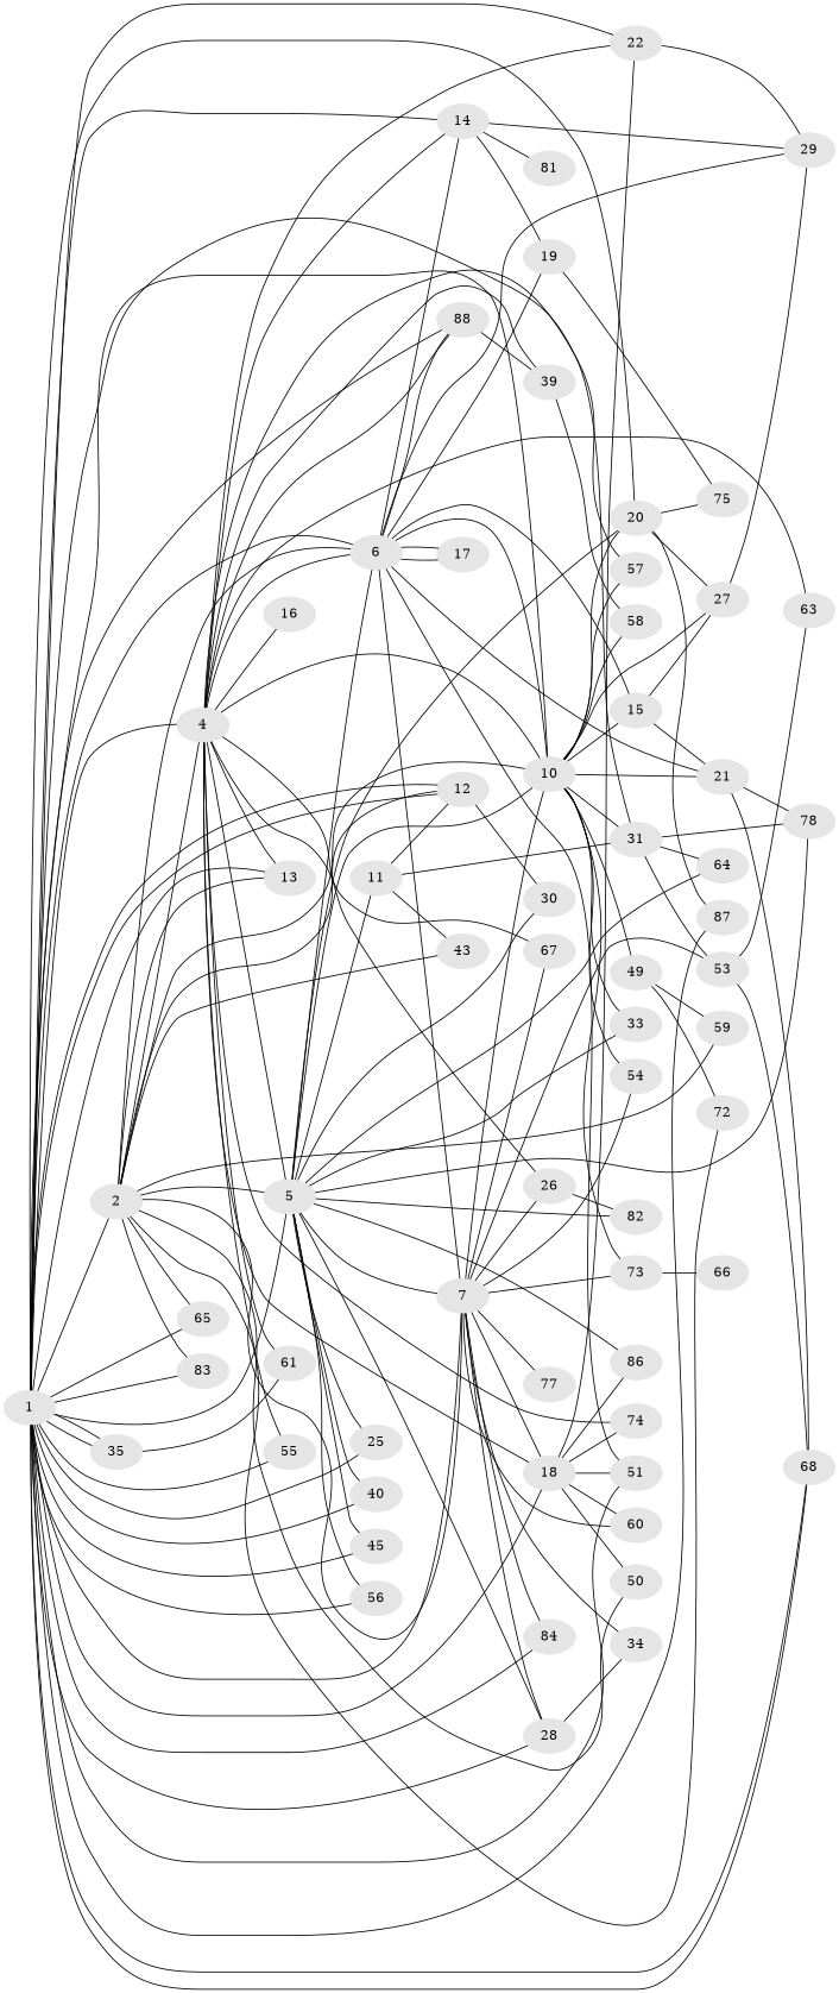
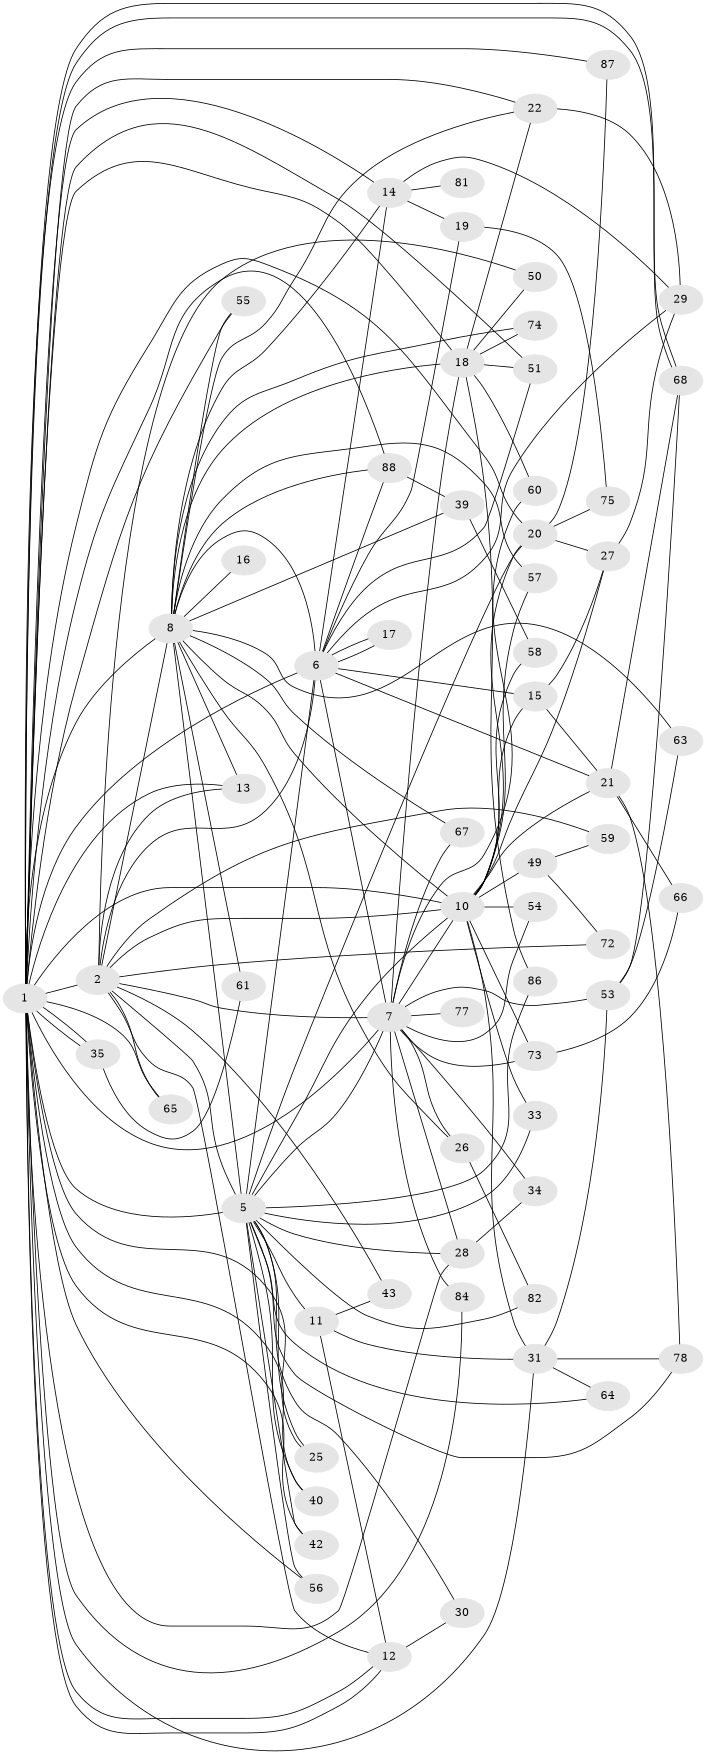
  graph {
    rankdir=LR
    node [color=gray90 style=filled]
    1 [super="+3"]
    2 [super="+36"]
-   4 [super="+52"]
+   4 [super="+52" label=8]
    5 [super="+8"]
    6 [super="+45"]
    7 [super="+9"]
    10 [super="+79"]
    12 [super="+23"]
    13 [super="+38"]
    14 [super="+37"]
    18 [super="+35"]
    20 [super="+85"]
    22 [super="+44"]
    25
    28 [super="+80"]
    31 [super="+48"]
    n17 [label=35]
    40
-   42 [label=45]
+   42
    51 [super="+71"]
    55
    56
    65
    68
-   83
    84
    87
    88
    43
    50
    59
    72 [super="+89"]
    16
    26
    39
    57
    61
    63
    67
    74
    11 [super="+24"]
    30
    33
    64
    78
    82
    86
    15 [super="+62"]
    17
    19
    21 [super="+69"]
    29 [super="+70"]
    77
    34
    53 [super="+76"]
    54
    60
    73
    49
    27 [super="+41"]
    58
    81
    75
    66
    1 -- 2 [weight=2]
    1 -- 4 [weight=3]
    1 -- 5 [weight=4]
    1 -- 6 [weight=2]
    1 -- 7 [weight=4]
    1 -- 10 [weight=2]
    1 -- 12
    1 -- 12
    1 -- 13
    1 -- 14
    1 -- 18
    1 -- 20
    1 -- 22
    1 -- 25
    1 -- 28
    1 -- 31
    1 -- n17
    1 -- n17
    1 -- 40
    1 -- 42
    1 -- 51
    1 -- 55
    1 -- 56
    1 -- 65
    1 -- 68
    1 -- 68
-   1 -- 83
    1 -- 84
    1 -- 87
    1 -- 88
    2 -- 4
    2 -- 5 [weight=2]
    2 -- 6
    2 -- 7 [weight=3]
    2 -- 10
    2 -- 12
    2 -- 13
    2 -- 65
-   2 -- 83
    2 -- 43
    2 -- 50
    2 -- 59
    2 -- 72 [weight=2]
    4 -- 5 [weight=2]
    4 -- 6
    4 -- 10
    4 -- 13
    4 -- 14
    4 -- 18
    4 -- 22
    4 -- 55
    4 -- 88 [weight=2]
    4 -- 16
    4 -- 26
    4 -- 39
    4 -- 57
    4 -- 61
    4 -- 63
    4 -- 67
    4 -- 74
    5 -- 6 [weight=2]
    5 -- 7 [weight=4]
    5 -- 10 [weight=2]
    5 -- 20
    5 -- 25
    5 -- 28
    5 -- 40
    5 -- 42
    5 -- 56
    5 -- 11 [weight=2]
    5 -- 30
    5 -- 33
    5 -- 64
    5 -- 78
    5 -- 82
    5 -- 86
    6 -- 7 [weight=2]
-   6 -- 10
    6 -- 14
    6 -- 51
    6 -- 88
    6 -- 15
    6 -- 17
    6 -- 17
    6 -- 19
    6 -- 21
    6 -- 29
    7 -- 10 [weight=3]
    7 -- 18
    7 -- 28
    7 -- 84
    7 -- 26
    7 -- 67
    7 -- 77
    7 -- 34
    7 -- 53
    7 -- 54
    7 -- 60
    7 -- 73
    10 -- 20
    10 -- 31
    10 -- 57
    10 -- 33
    10 -- 15
    10 -- 21
    10 -- 54
    10 -- 73
    10 -- 49
    10 -- 27
    10 -- 58
    12 -- 30
    14 -- 19
    14 -- 29
    14 -- 81
    18 -- 22
    18 -- 51
    18 -- 50
    18 -- 74
    18 -- 86
    18 -- 60
    20 -- 87
    20 -- 27
    20 -- 75
    22 -- 29
    28 -- 34
    31 -- 64
    31 -- 78
    31 -- 53
    n17 -- 61
    88 -- 39
    26 -- 82
    39 -- 58
    11 -- 12
    11 -- 31
    11 -- 43
    15 -- 21
    15 -- 27
    19 -- 75
    21 -- 68
    21 -- 78
+   21 -- 66
    53 -- 68
    53 -- 63
    73 -- 66
    49 -- 59
    49 -- 72
    27 -- 29
  }
